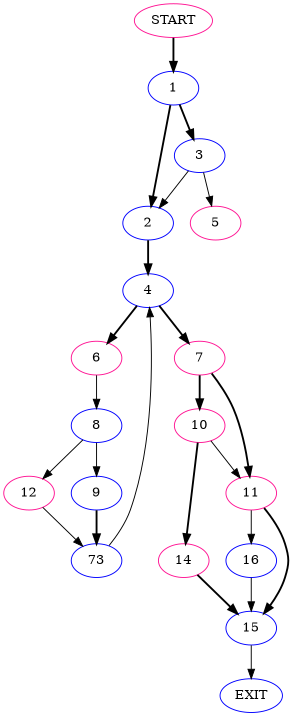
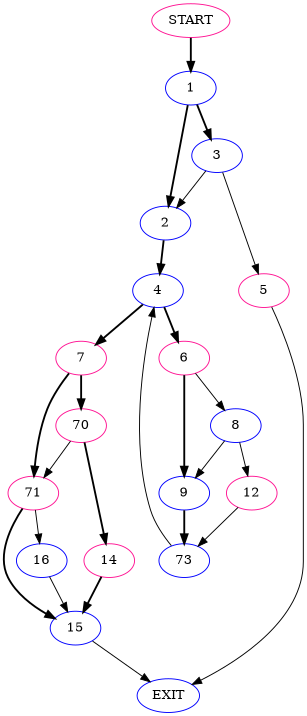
  digraph {
    node [color=blue]
    edge [style=bold]
    n1 [color=deeppink label=START]
    1
    2
    3
    n5 [label=EXIT]
    4
    5 [color=deeppink]
    6 [color=deeppink]
    7 [color=deeppink]
    8
    9
-   10 [color=deeppink]
-   11 [color=deeppink]
+   10 [color=deeppink label=70]
+   11 [color=deeppink label=71]
    12 [color=deeppink]
    n15 [label=73]
    14 [color=deeppink]
    15
    16
    n1 -> 1
    1 -> 2
    1 -> 3
    2 -> 4
    3 -> 2 [style=solid]
    3 -> 5 [style=solid]
    4 -> 6
    4 -> 7
+   5 -> n5 [style=solid]
    6 -> 8 [style=solid]
+   6 -> 9
    7 -> 10
    7 -> 11
    8 -> 9 [style=solid]
    8 -> 12 [style=solid]
    9 -> n15
    10 -> 11 [style=solid]
    10 -> 14
    11 -> 15
    11 -> 16 [style=solid]
    12 -> n15 [style=solid]
    n15 -> 4 [style=solid]
    14 -> 15
    15 -> n5 [style=solid]
    16 -> 15 [style=solid]
  }
